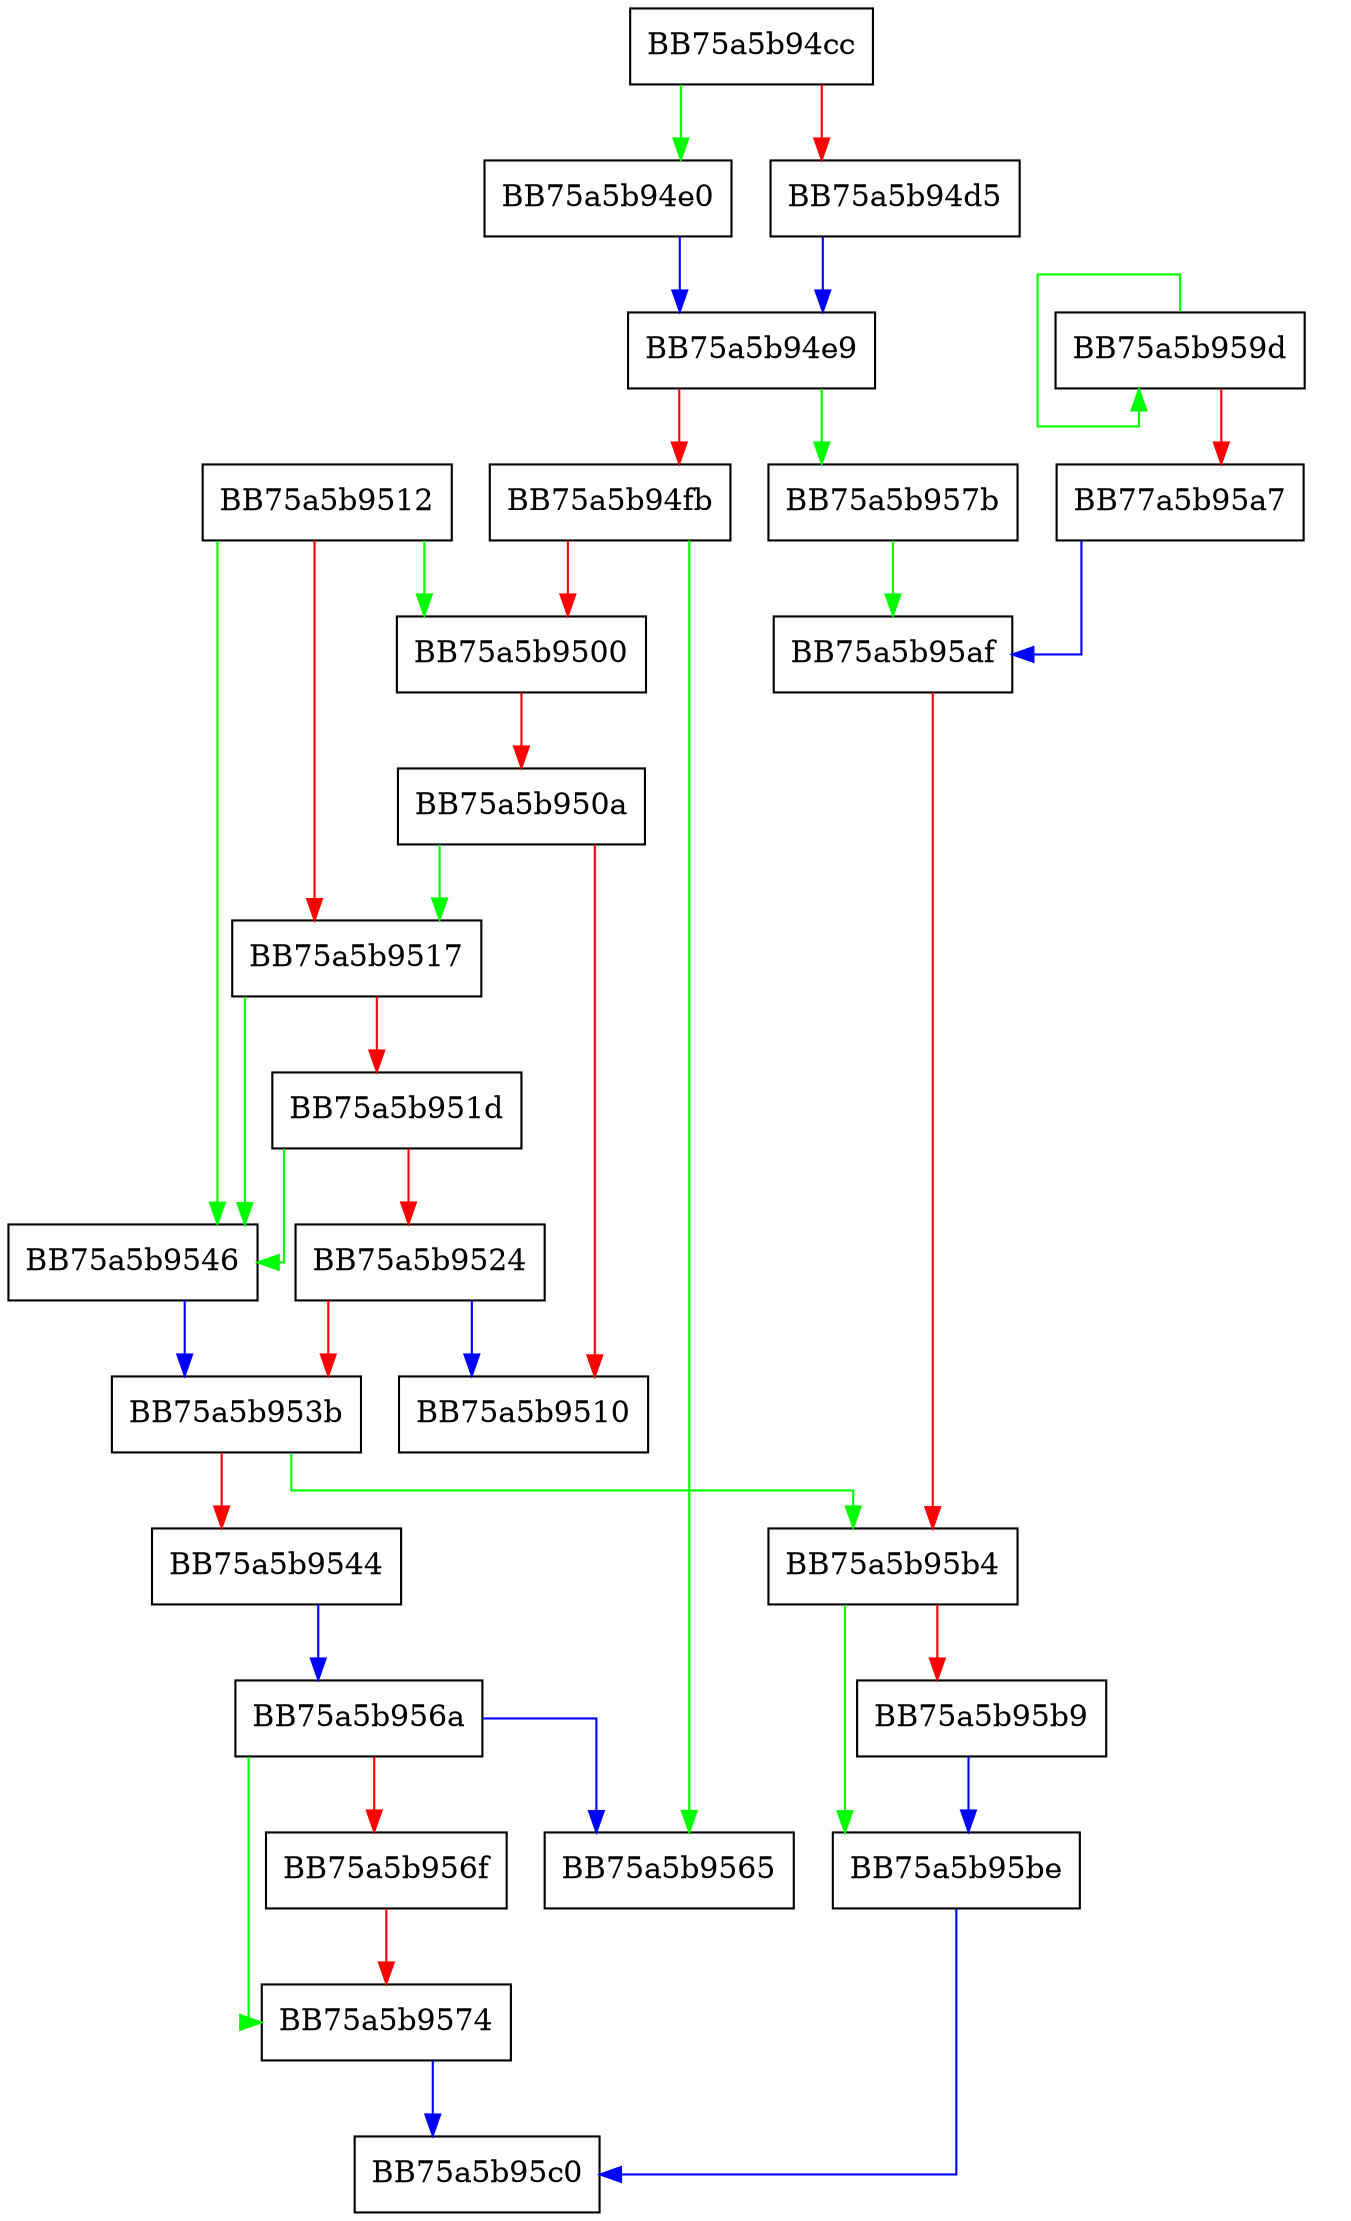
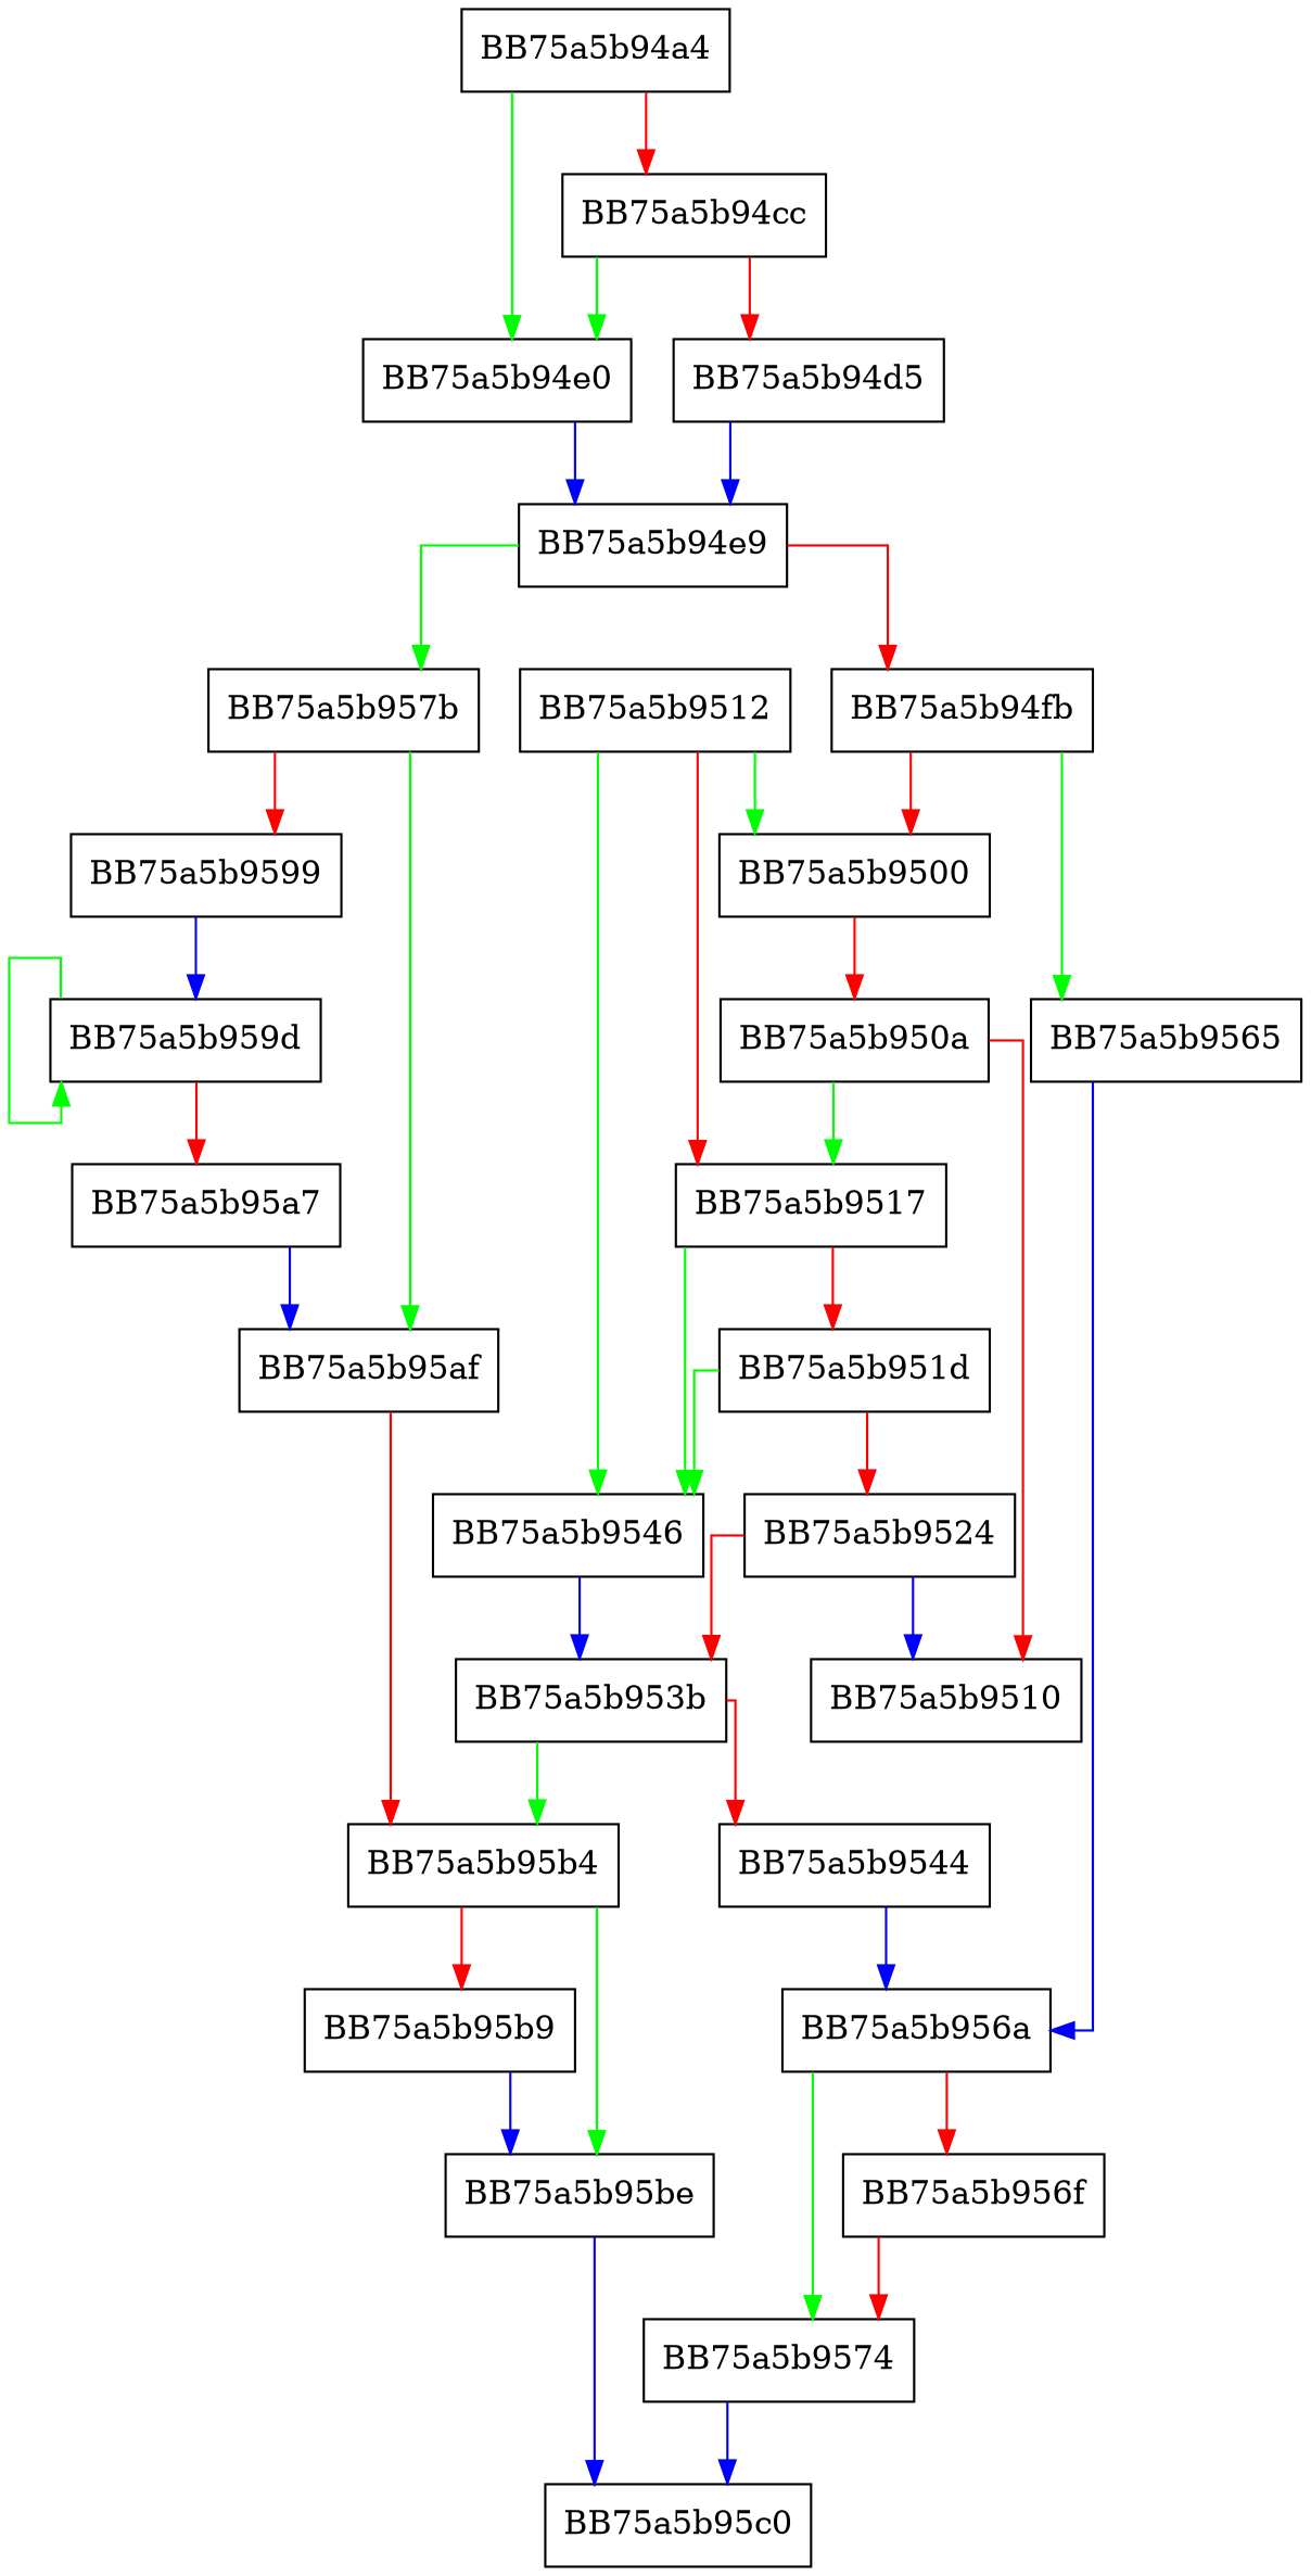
  digraph {
    splines=ortho
    node [shape=box]
    edge [color=red]
+   BB75a5b94a4
    BB75a5b94e0
    BB75a5b94cc
    BB75a5b94e9
    BB75a5b94d5
    BB75a5b957b
    BB75a5b94fb
    BB75a5b95af
+   BB75a5b9599
    BB75a5b9565
    BB75a5b9500
    BB75a5b95b4
    BB75a5b959d
    BB75a5b956a
    BB75a5b950a
    BB75a5b9574
    BB75a5b956f
    BB75a5b9512
    BB75a5b9517
    BB75a5b9546
    BB75a5b9510
    BB75a5b951d
    BB75a5b953b
    BB75a5b9524
    BB75a5b9544
    BB75a5b95be
    BB75a5b95b9
    BB75a5b95c0
-   BB75a5b95a7 [label=BB77a5b95a7]
+   BB75a5b95a7
+   BB75a5b94a4 -> BB75a5b94e0 [color=green]
+   BB75a5b94a4 -> BB75a5b94cc
    BB75a5b94e0 -> BB75a5b94e9 [color=blue]
    BB75a5b94cc -> BB75a5b94e0 [color=green]
    BB75a5b94cc -> BB75a5b94d5
    BB75a5b94e9 -> BB75a5b957b [color=green]
    BB75a5b94e9 -> BB75a5b94fb
    BB75a5b94d5 -> BB75a5b94e9 [color=blue]
    BB75a5b957b -> BB75a5b95af [color=green]
+   BB75a5b957b -> BB75a5b9599
    BB75a5b94fb -> BB75a5b9565 [color=green]
    BB75a5b94fb -> BB75a5b9500
    BB75a5b95af -> BB75a5b95b4
-   BB75a5b956a -> BB75a5b9565 [color=blue]
+   BB75a5b9599 -> BB75a5b959d [color=blue]
+   BB75a5b9565 -> BB75a5b956a [color=blue]
    BB75a5b9500 -> BB75a5b950a
    BB75a5b95b4 -> BB75a5b95be [color=green]
    BB75a5b95b4 -> BB75a5b95b9
    BB75a5b959d -> BB75a5b959d [color=green]
    BB75a5b959d -> BB75a5b95a7
    BB75a5b956a -> BB75a5b9574 [color=green]
    BB75a5b956a -> BB75a5b956f
    BB75a5b950a -> BB75a5b9517 [color=green]
    BB75a5b950a -> BB75a5b9510
    BB75a5b9574 -> BB75a5b95c0 [color=blue]
    BB75a5b956f -> BB75a5b9574
    BB75a5b9512 -> BB75a5b9500 [color=green]
    BB75a5b9512 -> BB75a5b9517
    BB75a5b9512 -> BB75a5b9546 [color=green]
    BB75a5b9517 -> BB75a5b9546 [color=green]
    BB75a5b9517 -> BB75a5b951d
    BB75a5b9546 -> BB75a5b953b [color=blue]
    BB75a5b951d -> BB75a5b9546 [color=green]
    BB75a5b951d -> BB75a5b9524
    BB75a5b953b -> BB75a5b95b4 [color=green]
    BB75a5b953b -> BB75a5b9544
    BB75a5b9524 -> BB75a5b9510 [color=blue]
    BB75a5b9524 -> BB75a5b953b
    BB75a5b9544 -> BB75a5b956a [color=blue]
    BB75a5b95be -> BB75a5b95c0 [color=blue]
    BB75a5b95b9 -> BB75a5b95be [color=blue]
    BB75a5b95a7 -> BB75a5b95af [color=blue]
  }
